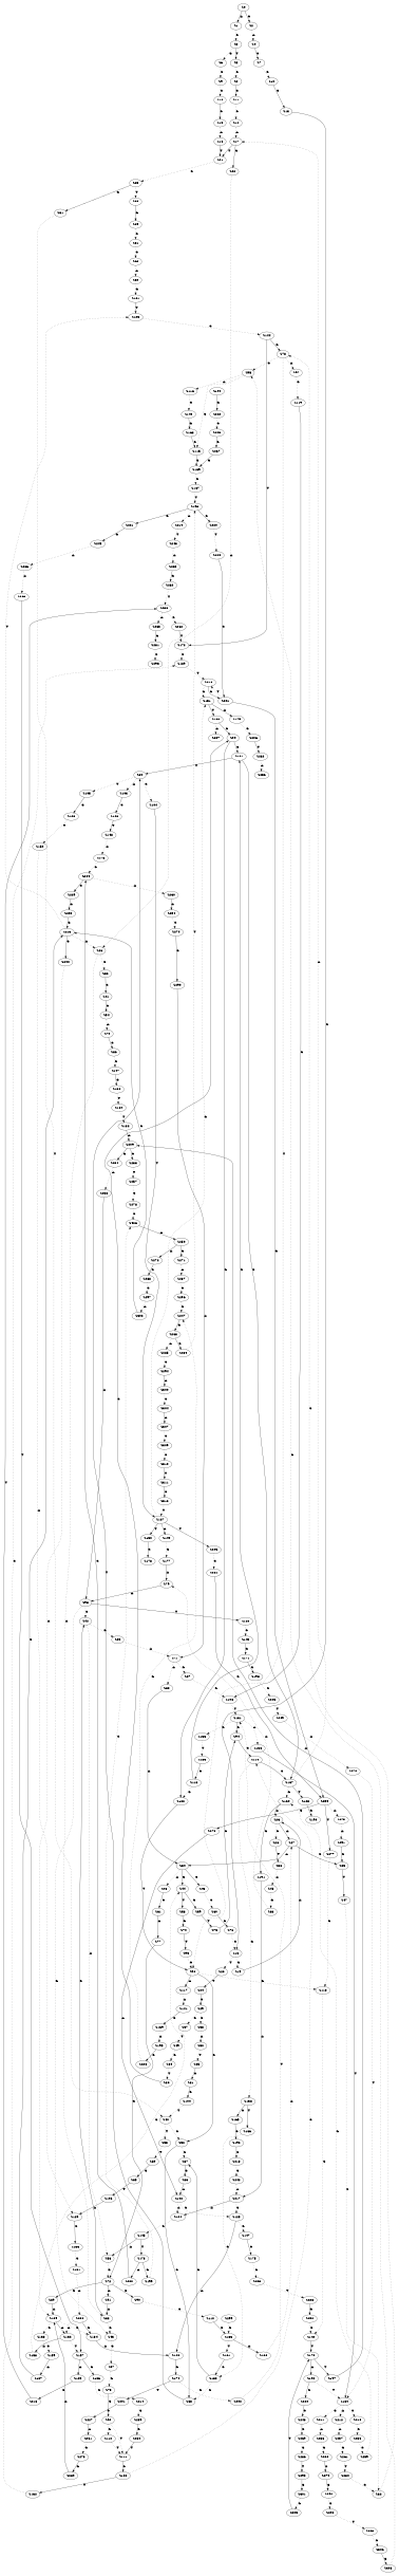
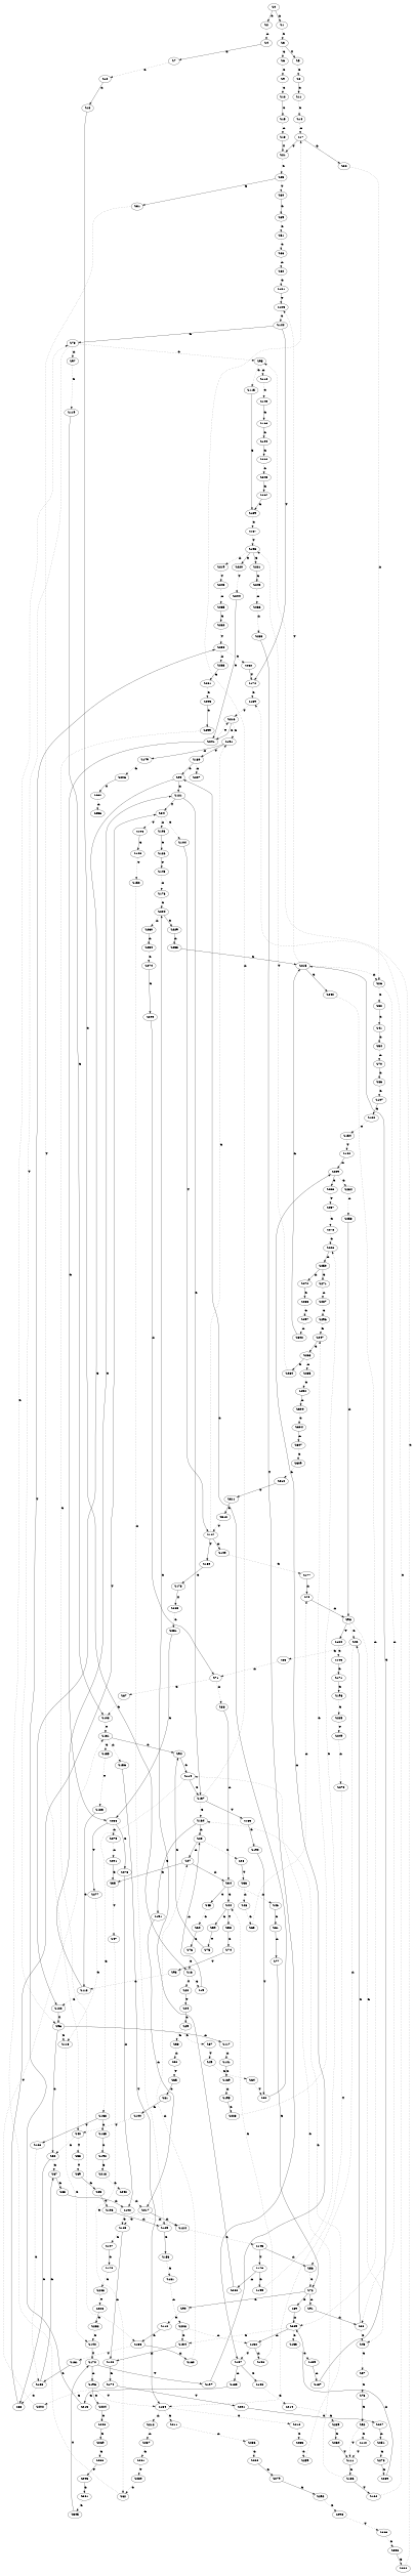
  strict digraph {
    edge [style=dotted]
    S0
    S1
    S2
    S3
    S4
    S5
    S6
    S7
    S8
    S9
    S10
    S11
    S12
    S13
    S14
    S15
    S16
    S17
    S18
    S19
    S20
    S21
    S22
    S23
    S24
    S25
    S26
    S27
    S28
    S29
    S30
    S31
    S32
    S33
    S34
    S35
    S36
    S37
    S38
    S39
    S40
    S41
    S42
    S43
    S44
    S45
    S46
    S47
    S48
    S49
    S50
    S51
    S52
    S53
    S54
    S55
    S56
    S57
    S58
    S59
    S60
    S61
    S62
    S63
    S64
    S65
    S66
    S67
    S68
    S69
    S70
    S71
    S72
    S73
    S74
    S75
    S76
    S77
    S78
    S79
    S80
    S81
    S82
    S83
    S84
    S85
    S86
    S87
    S88
    S89
    S90
    S91
    S92
    S93
    S94
    S95
    S96
    S97
    S98
    S99
    S100
    S101
    S102
    S103
    S104
    S105
    S106
    S107
    S108
-   S109
+   S109 [label=S609]
    S110
    S111
    S112
    S113
    S114
    S115
    S116
    S117
    S118
    S119
    S120
    S121
    S122
    S123
    S124
    S125
    S126
    S127
    S128
    S129
    S130
    S131
    S132
    S133
    S134
    S135
    S136
    S137
    S138
    S139
    S140
    S141
    S142
    S143
    S144
    S145
    S146
    S147
    S148
    S149
    S150
    S151
    S152
    S153
    S154
    S155
    S156
    S157
    S158
    S159
    S160
    S161
    S162
    S163
    S164
    S165
    S166
    S167
    S168
    S169
    S170
    S171
    S172
    S173
    S174
    S175
    S176
    S177
    S178
    S179
    S180
    S181
    S182
    S183
    S184
    S185
    S186
    S187
    S188
    S189
    S190
    S191
    S192
    S193
    S194
    S195
    S196
    S197
    S198
    S199
    S200
    S201
    S202
    S203
    S204
    S205
    S206
    S207
    S208
    S209
    S210
    S211
    S212
    S213
    S214
    S215
    S216
    S217
    S218
    S219
    S220
    S221
    S222
    S223
    S224
    S225
-   S226 [label=S426]
+   S226
    S227
    S228
    S229
    S230
    S231
    S232
    S233
    S234
    S235
    S236
    S237
    S238
    S239
    S240
    S241
    S242
    S243
    S244
    S245
    S246
    S247
    S248
    S249
    S250
    S251
    S252
    S253
    S254
    S255
    S256
    S257
    S258
    S259
    S260
    S261
    S262
    S263
    S264
    S265
    S266
    S267
    S268
    S269
    S270
    S271
    S272
    S273
    S274
    S275
    S276
    S277
    S278
    S279
    S280
    S281
    S282
    S283
    S284
    S285
    S286
    S287
    S288
    S289
    S290
    S291
    S292
    S293
    S294
    S295
    S296
    S297
    S298
    S299
    S300
    S301
    S302
    S303
    S304
    S305
    S306
    S307
    S308
    S309
    S310
    S311
    S312
    S0 -> S1 [label=A style=solid]
    S0 -> S2 [label=C style=solid]
    S1 -> S3 [label=C]
    S2 -> S4 [label=A]
    S3 -> S5 [label=T style=solid]
    S3 -> S6 [label=G]
    S4 -> S7 [label=C style=solid]
    S5 -> S8 [label=C]
    S6 -> S9 [label=C]
    S7 -> S10 [label=C]
    S8 -> S11 [label=C style=solid]
    S9 -> S12 [label=C]
    S10 -> S13 [label=C style=solid]
    S11 -> S14 [label=C]
    S12 -> S15 [label=C style=solid]
    S13 -> S16 [label=C style=solid]
    S14 -> S17 [label=A]
    S15 -> S18 [label=A]
    S16 -> S19 [label=G]
    S16 -> S20 [label=T]
    S17 -> S21 [label=T style=solid]
    S17 -> S22 [label=G style=solid]
    S18 -> S21 [label=T style=solid]
    S19 -> S23 [label=A style=solid]
    S20 -> S24 [label=T style=solid]
    S21 -> S25 [label=C]
    S22 -> S26 [label=A]
    S23 -> S27 [label=A style=solid]
    S23 -> S28 [label=C]
    S24 -> S29 [label=C style=solid]
    S25 -> S30 [label=T]
    S25 -> S31 [label=G style=solid]
    S26 -> S32 [label=G]
    S26 -> S33 [label=A]
    S27 -> S34 [label=A style=solid]
    S27 -> S35 [label=G style=solid]
    S28 -> S36 [label=T style=solid]
    S29 -> S37 [label=C]
    S29 -> S38 [label=G]
    S30 -> S39 [label=G style=solid]
    S31 -> S40 [label=T]
    S32 -> S41 [label=C style=solid]
    S33 -> S42 [label=C style=solid]
    S33 -> S43 [label=G]
    S34 -> S44 [label=G style=solid]
    S34 -> S45 [label=C style=solid]
    S34 -> S46 [label=A]
-   S35 -> S47 [label=T style=solid]
+   S35 -> S47 [label=T]
    S36 -> S48 [label=A]
    S37 -> S49 [label=T]
    S38 -> S50 [label=A]
    S39 -> S51 [label=C]
    S40 -> S52 [label=C]
    S40 -> S53 [label=T]
    S41 -> S54 [label=C style=solid]
    S42 -> S55 [label=G]
    S42 -> S56 [label=A]
    S43 -> S57 [label=G]
    S44 -> S58 [label=T style=solid]
    S44 -> S59 [label=G style=solid]
    S45 -> S60 [label=C]
    S46 -> S61 [label=C style=solid]
    S47 -> S62 [label=C]
    S48 -> S63 [label=G]
    S49 -> S64 [label=G]
    S50 -> S65 [label=T]
    S51 -> S66 [label=C]
    S52 -> S67 [label=G]
    S52 -> S68 [label=C style=solid]
    S53 -> S69 [label=T]
    S54 -> S70 [label=A]
    S55 -> S71 [label=A]
    S56 -> S72 [label=G]
    S57 -> S73 [label=G]
    S58 -> S74 [label=G style=solid]
    S59 -> S75 [label=T style=solid]
    S60 -> S76 [label=C style=solid]
    S61 -> S77 [label=A style=solid]
    S62 -> S78 [label=G]
    S63 -> S79 [label=A]
    S64 -> S80 [label=T]
    S65 -> S81 [label=C style=solid]
    S66 -> S82 [label=A]
    S67 -> S83 [label=G style=solid]
    S68 -> S84 [label=T style=solid]
    S69 -> S85 [label=G style=solid]
    S70 -> S86 [label=C style=solid]
    S71 -> S87 [label=G]
    S71 -> S88 [label=A]
    S72 -> S89 [label=G style=solid]
    S72 -> S90 [label=C style=solid]
    S72 -> S91 [label=A style=solid]
    S73 -> S92 [label=G style=solid]
    S74 -> S93 [label=T style=solid]
    S75 -> S94 [label=C style=solid]
    S76 -> S16 [label=C]
    S77 -> S72 [label=G style=solid]
    S78 -> S95 [label=C]
    S78 -> S96 [label=T]
    S78 -> S97 [label=A]
    S79 -> S98 [label=A style=solid]
    S80 -> S99 [label=C style=solid]
    S81 -> S100 [label=G style=solid]
    S82 -> S101 [label=G]
    S83 -> S102 [label=A style=solid]
    S84 -> S103 [label=A]
    S84 -> S104 [label=C]
    S84 -> S105 [label=T]
    S85 -> S106 [label=T style=solid]
    S86 -> S107 [label=G]
    S87 -> S108 [label=G]
    S88 -> S34 [label=A style=solid]
    S89 -> S109 [label=A style=solid]
    S90 -> S110 [label=C]
    S91 -> S33 [label=A style=solid]
    S92 -> S111 [label=T]
    S92 -> S112 [label=G]
-   S93 -> S96 [label=C]
+   S93 -> S113 [label=C]
    S94 -> S114 [label=C style=solid]
    S95 -> S115 [label=G]
    S95 -> S116 [label=A]
    S96 -> S52 [label=C style=solid]
    S96 -> S117 [label=A style=solid]
    S96 -> S118 [label=G]
    S97 -> S119 [label=G]
    S98 -> S42 [label=C]
    S98 -> S43 [label=G]
    S98 -> S120 [label=T style=solid]
    S99 -> S121 [label=C style=solid]
    S99 -> S122 [label=G style=solid]
    S100 -> S40 [label=T]
    S101 -> S123 [label=T style=solid]
    S102 -> S124 [label=A]
    S102 -> S125 [label=G]
    S103 -> S126 [label=C style=solid]
    S104 -> S127 [label=T style=solid]
    S105 -> S128 [label=G style=solid]
    S106 -> S129 [label=A style=solid]
    S107 -> S130 [label=G style=solid]
    S108 -> S131 [label=T]
    S109 -> S132 [label=A style=solid]
    S109 -> S133 [label=C]
    S109 -> S134 [label=G]
    S110 -> S135 [label=G style=solid]
    S111 -> S136 [label=C style=solid]
    S112 -> S111 [label=T]
    S113 -> S121 [label=C style=solid]
    S113 -> S122 [label=G]
    S114 -> S137 [label=C style=solid]
    S114 -> S138 [label=G]
    S115 -> S139 [label=G style=solid]
    S116 -> S140 [label=C]
    S117 -> S141 [label=A]
    S118 -> S142 [label=G]
    S119 -> S108 [label=G style=solid]
    S120 -> S143 [label=C]
    S121 -> S84 [label=T style=solid]
    S121 -> S137 [label=C style=solid]
    S122 -> S96 [label=T style=solid]
    S123 -> S144 [label=C]
    S124 -> S145 [label=C]
    S125 -> S146 [label=A style=solid]
    S125 -> S147 [label=G]
    S126 -> S148 [label=T style=solid]
    S127 -> S149 [label=A style=solid]
    S127 -> S150 [label=T style=solid]
    S127 -> S151 [label=G]
    S128 -> S152 [label=T]
    S129 -> S153 [label=G style=solid]
    S130 -> S154 [label=T]
    S131 -> S94 [label=C style=solid]
    S131 -> S155 [label=G]
    S131 -> S156 [label=A]
    S132 -> S157 [label=T]
    S132 -> S158 [label=A style=solid]
    S133 -> S159 [label=C]
    S134 -> S146 [label=A style=solid]
    S135 -> S160 [label=A style=solid]
    S135 -> S161 [label=T]
    S136 -> S114 [label=C]
    S136 -> S162 [label=T style=solid]
    S137 -> S17 [label=A]
    S137 -> S163 [label=T style=solid]
    S137 -> S164 [label=G]
    S138 -> S165 [label=C style=solid]
    S138 -> S166 [label=T style=solid]
    S139 -> S167 [label=C]
    S140 -> S168 [label=G style=solid]
    S141 -> S169 [label=G style=solid]
    S142 -> S170 [label=T style=solid]
    S143 -> S171 [label=G style=solid]
    S144 -> S78 [label=G style=solid]
    S144 -> S172 [label=T style=solid]
    S145 -> S56 [label=A style=solid]
    S145 -> S173 [label=T style=solid]
    S146 -> S174 [label=G style=solid]
    S147 -> S175 [label=C style=solid]
    S148 -> S176 [label=A]
    S149 -> S177 [label=G]
    S150 -> S178 [label=C style=solid]
    S151 -> S179 [label=A style=solid]
    S151 -> S180 [label=T style=solid]
    S152 -> S129 [label=A]
    S153 -> S181 [label=G]
    S154 -> S182 [label=T]
    S155 -> S183 [label=T]
    S156 -> S184 [label=T style=solid]
    S157 -> S185 [label=A style=solid]
    S157 -> S186 [label=G style=solid]
    S158 -> S44 [label=G]
    S159 -> S187 [label=A style=solid]
    S160 -> S27 [label=A]
    S161 -> S188 [label=C style=solid]
    S162 -> S189 [label=C]
    S163 -> S190 [label=G style=solid]
    S164 -> S23 [label=A style=solid]
    S164 -> S191 [label=G style=solid]
    S165 -> S192 [label=C style=solid]
    S166 -> S188 [label=C]
    S167 -> S193 [label=T]
-   S168 -> S115 [label=C style=solid]
+   S168 -> S194 [label=C style=solid]
    S169 -> S195 [label=A]
    S170 -> S196 [label=A style=solid]
    S170 -> S197 [label=T style=solid]
    S171 -> S198 [label=G style=solid]
    S172 -> S189 [label=C]
    S173 -> S199 [label=G style=solid]
    S173 -> S200 [label=A style=solid]
    S174 -> S201 [label=T style=solid]
    S174 -> S202 [label=G]
    S175 -> S203 [label=G]
    S176 -> S204 [label=C]
    S177 -> S79 [label=A style=solid]
-   S127 -> S205 [label=T style=solid]
+   S178 -> S205 [label=T style=solid]
    S179 -> S206 [label=G]
    S180 -> S99 [label=C style=solid]
    S180 -> S207 [label=A]
    S181 -> S208 [label=A]
    S182 -> S209 [label=A style=solid]
    S183 -> S113 [label=C style=solid]
    S184 -> S210 [label=C]
    S184 -> S211 [label=G]
    S184 -> S212 [label=A]
    S185 -> S213 [label=G style=solid]
    S186 -> S214 [label=G]
    S187 -> S215 [label=G style=solid]
    S188 -> S67 [label=G style=solid]
    S188 -> S68 [label=C]
    S189 -> S216 [label=T]
+   S190 -> S80 [label=T style=solid]
    S191 -> S217 [label=A style=solid]
    S192 -> S218 [label=G style=solid]
    S193 -> S219 [label=A]
    S193 -> S220 [label=C style=solid]
    S193 -> S221 [label=G style=solid]
    S194 -> S222 [label=G style=solid]
    S195 -> S223 [label=C style=solid]
    S196 -> S184 [label=T]
    S196 -> S224 [label=C style=solid]
    S197 -> S209 [label=A style=solid]
    S198 -> S225 [label=G]
    S199 -> S226 [label=C]
    S200 -> S204 [label=C style=solid]
    S201 -> S227 [label=C style=solid]
    S202 -> S131 [label=T]
    S203 -> S228 [label=T]
    S204 -> S229 [label=C style=solid]
    S204 -> S230 [label=A]
    S205 -> S231 [label=C]
    S206 -> S232 [label=T style=solid]
    S208 -> S132 [label=A]
    S208 -> S134 [label=G style=solid]
    S209 -> S233 [label=C style=solid]
-   S209 -> S234 [label=G style=solid]
+   S209 -> S234 [label=G]
    S210 -> S235 [label=C]
    S211 -> S236 [label=A]
    S212 -> S237 [label=A]
    S213 -> S238 [label=T style=solid]
    S214 -> S239 [label=G]
    S215 -> S26 [label=A]
    S215 -> S123 [label=T]
    S215 -> S240 [label=G style=solid]
    S216 -> S151 [label=G]
    S216 -> S241 [label=C style=solid]
    S217 -> S124 [label=A style=solid]
    S217 -> S125 [label=G]
    S218 -> S242 [label=G]
    S219 -> S243 [label=T]
    S220 -> S244 [label=T]
    S221 -> S245 [label=G style=solid]
    S222 -> S246 [label=C]
    S223 -> S247 [label=G]
    S224 -> S248 [label=C style=solid]
    S225 -> S249 [label=T]
    S226 -> S250 [label=A style=solid]
    S227 -> S251 [label=A style=solid]
    S228 -> S252 [label=G style=solid]
    S229 -> S253 [label=A style=solid]
    S230 -> S254 [label=A style=solid]
    S231 -> S255 [label=G style=solid]
    S232 -> S256 [label=A]
    S233 -> S257 [label=T]
    S234 -> S258 [label=A]
    S235 -> S259 [label=C]
    S236 -> S260 [label=G]
    S237 -> S261 [label=G]
    S238 -> S262 [label=C]
    S238 -> S263 [label=A]
    S239 -> S264 [label=G style=solid]
    S240 -> S109 [label=A]
    S241 -> S216 [label=T]
    S241 -> S255 [label=G style=solid]
    S242 -> S217 [label=A]
    S243 -> S265 [label=A]
    S244 -> S241 [label=C style=solid]
    S245 -> S266 [label=A]
    S246 -> S267 [label=G style=solid]
    S247 -> S268 [label=G style=solid]
    S248 -> S269 [label=G style=solid]
    S249 -> S270 [label=A]
    S250 -> S271 [label=G style=solid]
    S250 -> S272 [label=A style=solid]
    S251 -> S273 [label=G]
    S252 -> S142 [label=G]
    S253 -> S215 [label=G style=solid]
    S254 -> S274 [label=C]
    S255 -> S275 [label=A]
    S255 -> S276 [label=G style=solid]
    S255 -> S277 [label=T style=solid]
    S257 -> S278 [label=G]
    S258 -> S98 [label=A style=solid]
    S259 -> S164 [label=G]
    S260 -> S279 [label=C style=solid]
    S261 -> S280 [label=T]
    S262 -> S172 [label=T style=solid]
    S263 -> S281 [label=G style=solid]
    S264 -> S111 [label=T style=solid]
    S265 -> S282 [label=G style=solid]
    S266 -> S283 [label=A]
    S267 -> S139 [label=G style=solid]
    S268 -> S284 [label=C style=solid]
    S268 -> S285 [label=A]
    S269 -> S286 [label=G]
    S270 -> S184 [label=T]
    S271 -> S287 [label=A]
    S272 -> S288 [label=C style=solid]
    S273 -> S289 [label=G style=solid]
    S274 -> S290 [label=G style=solid]
    S275 -> S291 [label=A]
    S276 -> S102 [label=A style=solid]
    S277 -> S118 [label=G]
    S278 -> S226 [label=C]
    S279 -> S292 [label=G style=solid]
    S280 -> S62 [label=C]
    S281 -> S293 [label=C]
    S282 -> S238 [label=T]
    S283 -> S157 [label=T style=solid]
    S284 -> S193 [label=T]
    S285 -> S294 [label=C]
    S286 -> S295 [label=T style=solid]
    S287 -> S296 [label=C]
    S288 -> S297 [label=C]
    S289 -> S109 [label=A style=solid]
    S290 -> S71 [label=A style=solid]
    S291 -> S35 [label=G style=solid]
    S292 -> S298 [label=G]
+   S293 -> S299 [label=C style=solid]
    S294 -> S300 [label=A style=solid]
    S295 -> S301 [label=G style=solid]
    S296 -> S247 [label=G]
    S297 -> S302 [label=A]
    S298 -> S303 [label=T]
    S299 -> S135 [label=G]
    S300 -> S304 [label=C]
    S301 -> S305 [label=G]
    S302 -> S215 [label=G style=solid]
    S303 -> S306 [label=C]
    S304 -> S307 [label=A style=solid]
    S305 -> S170 [label=T style=solid]
    S306 -> S308 [label=G style=solid]
    S307 -> S309 [label=C]
    S308 -> S95 [label=C]
    S309 -> S310 [label=C]
    S310 -> S311 [label=T style=solid]
    S311 -> S312 [label=C style=solid]
    S312 -> S127 [label=T]
  }
